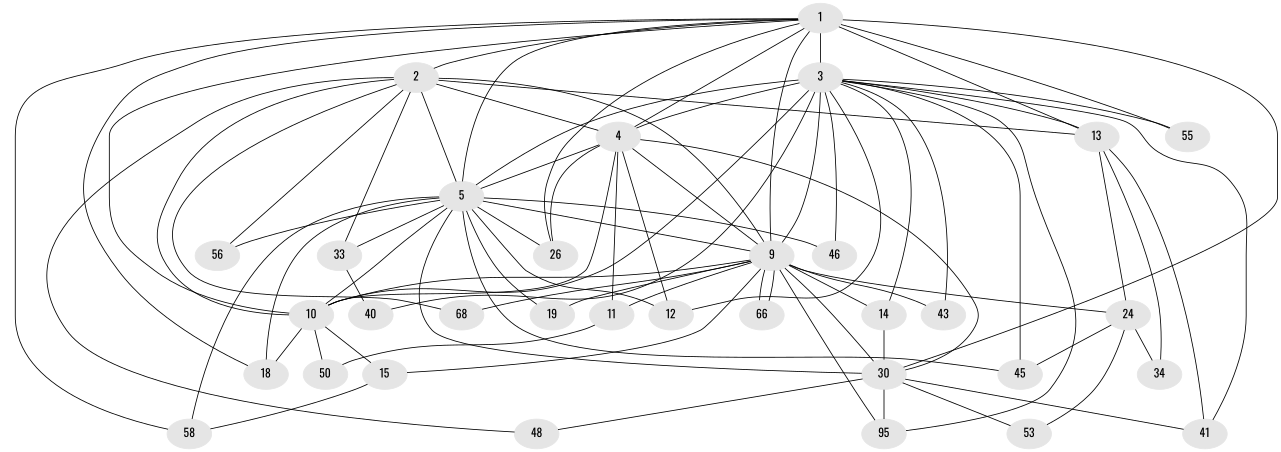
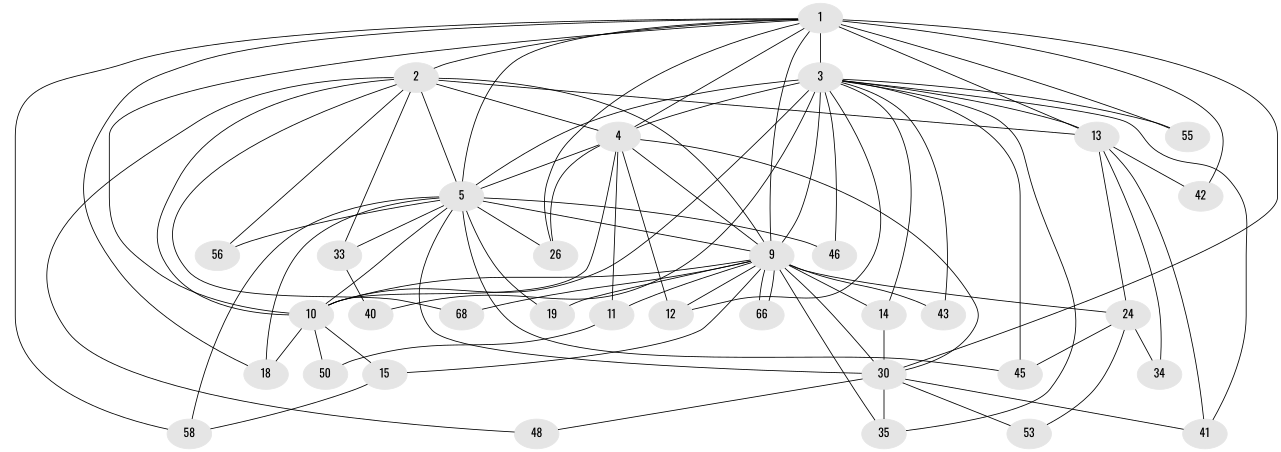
  graph {
    fontname=Oswald
    node [color=gray90 fontname=Oswald style=filled]
    edge [fontname=Oswald]
    1 [super="+39"]
    2
    3 [super="+7+16+60+6+64+49"]
    4
    5 [super="+8"]
    9 [super="+17+22"]
    10 [super="+29+52+25+28"]
    13 [super="+32+21"]
    18
    26 [super="+31"]
    30 [super="+36+37+59"]
+   42
    55
    58 [super="+62"]
    33
    48
    56
    68
    12 [super="+65+20"]
    14
-   35 [label=95]
+   35
    40
    41 [super="+47"]
    43
    45
    46
    11
    19
    15
    24 [super="+57"]
    66 [super="+67"]
    50
    34
    53
    1 -- 2
    1 -- 3 [weight=6]
    1 -- 4
    1 -- 5 [weight=2]
    1 -- 9
    1 -- 10
    1 -- 13 [weight=2]
    1 -- 18
    1 -- 26
    1 -- 30
+   1 -- 42
    1 -- 55
    1 -- 58
    2 -- 4
    2 -- 5 [weight=2]
    2 -- 9
    2 -- 10
    2 -- 13
    2 -- 33
    2 -- 48
    2 -- 56
    2 -- 68
    3 -- 4 [weight=3]
    3 -- 5 [weight=8]
    3 -- 9 [weight=4]
    3 -- 10 [weight=3]
    3 -- 13 [weight=2]
    3 -- 55
    3 -- 12 [weight=2]
    3 -- 14
    3 -- 35
    3 -- 40
    3 -- 41
    3 -- 43
    3 -- 45
    3 -- 46
    4 -- 5 [weight=2]
    4 -- 9 [weight=2]
    4 -- 10 [weight=2]
    4 -- 26
    4 -- 30
    4 -- 12
    4 -- 11
    5 -- 9 [weight=3]
    5 -- 10 [weight=3]
    5 -- 18
    5 -- 26
    5 -- 30 [weight=2]
    5 -- 58
    5 -- 33
    5 -- 56
-   5 -- 12
+   9 -- 12
    5 -- 45
    5 -- 46
    5 -- 19
    9 -- 10 [weight=3]
    9 -- 30
    9 -- 68
    9 -- 14
    9 -- 35
    9 -- 43
    9 -- 11
    9 -- 19
    9 -- 15
    9 -- 24
    9 -- 66 [weight=2]
    9 -- 66
    10 -- 18
    10 -- 15
    10 -- 50
+   13 -- 42
    13 -- 41
    13 -- 24 [weight=2]
    13 -- 34
    30 -- 48
    30 -- 35
    30 -- 41
    30 -- 53
    33 -- 40
    14 -- 30
    11 -- 50
    15 -- 58
    24 -- 45
    24 -- 34
    24 -- 53
  }
